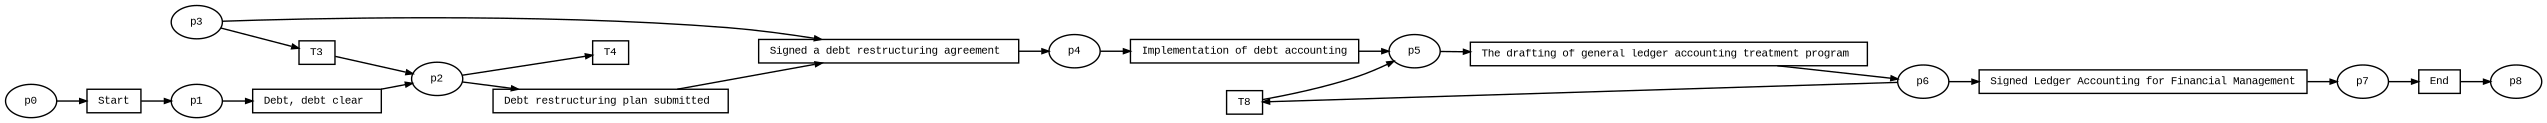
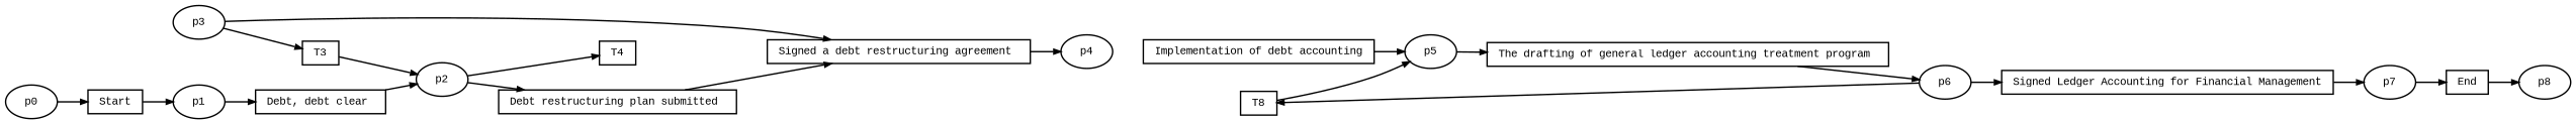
  digraph {
    fontname="Liberation Mono"
    fontsize=8
    rankdir=LR
    ranksep=.3
    remincross=true
    node [fontname="Liberation Mono" fontsize=8 shape=box]
    edge [arrowsize=0.5 fontname="Liberation Mono"]
    n1 [height=.2 label=T8 width=.2]
    n2 [height=.2 label=p5 shape=oval width=.2]
    n3 [height=.2 label="The drafting of general ledger accounting treatment program " width=.2]
    n4 [height=.2 label=p6 shape=oval width=.2]
    n5 [height=.2 label="Signed Ledger Accounting for Financial Management" width=.2]
    n6 [height=.2 label="Implementation of debt accounting" width=.2]
    n7 [height=.2 label="Signed a debt restructuring agreement " width=.2]
    n8 [height=.2 label=p4 shape=oval width=.2]
    n9 [height=.2 label=T4 width=.2]
    n10 [height=.2 label=p7 shape=oval width=.2]
    n11 [height=.2 label=End width=.2]
    n12 [height=.2 label=T3 width=.2]
    n13 [height=.2 label=p2 shape=oval width=.2]
    n14 [height=.2 label="Debt restructuring plan submitted " width=.2]
    n15 [height=.2 label=p3 shape=oval width=.2]
    n16 [height=.2 label=p8 shape=oval width=.2]
    n17 [height=.2 label="Debt, debt clear " width=.2]
    n18 [height=.2 label=Start width=.2]
    n19 [height=.2 label=p1 shape=oval width=.2]
    n20 [height=.2 label=p0 shape=oval width=.2]
    n1 -> n2
    n2 -> n3
    n3 -> n4
    n4 -> n1
    n4 -> n5
    n5 -> n10
    n6 -> n2
    n7 -> n8
-   n8 -> n6
    n10 -> n11
    n11 -> n16
    n12 -> n13
    n13 -> n9
    n13 -> n14
    n14 -> n7
    n15 -> n7
    n15 -> n12
    n17 -> n13
    n18 -> n19
    n19 -> n17
    n20 -> n18
  }
